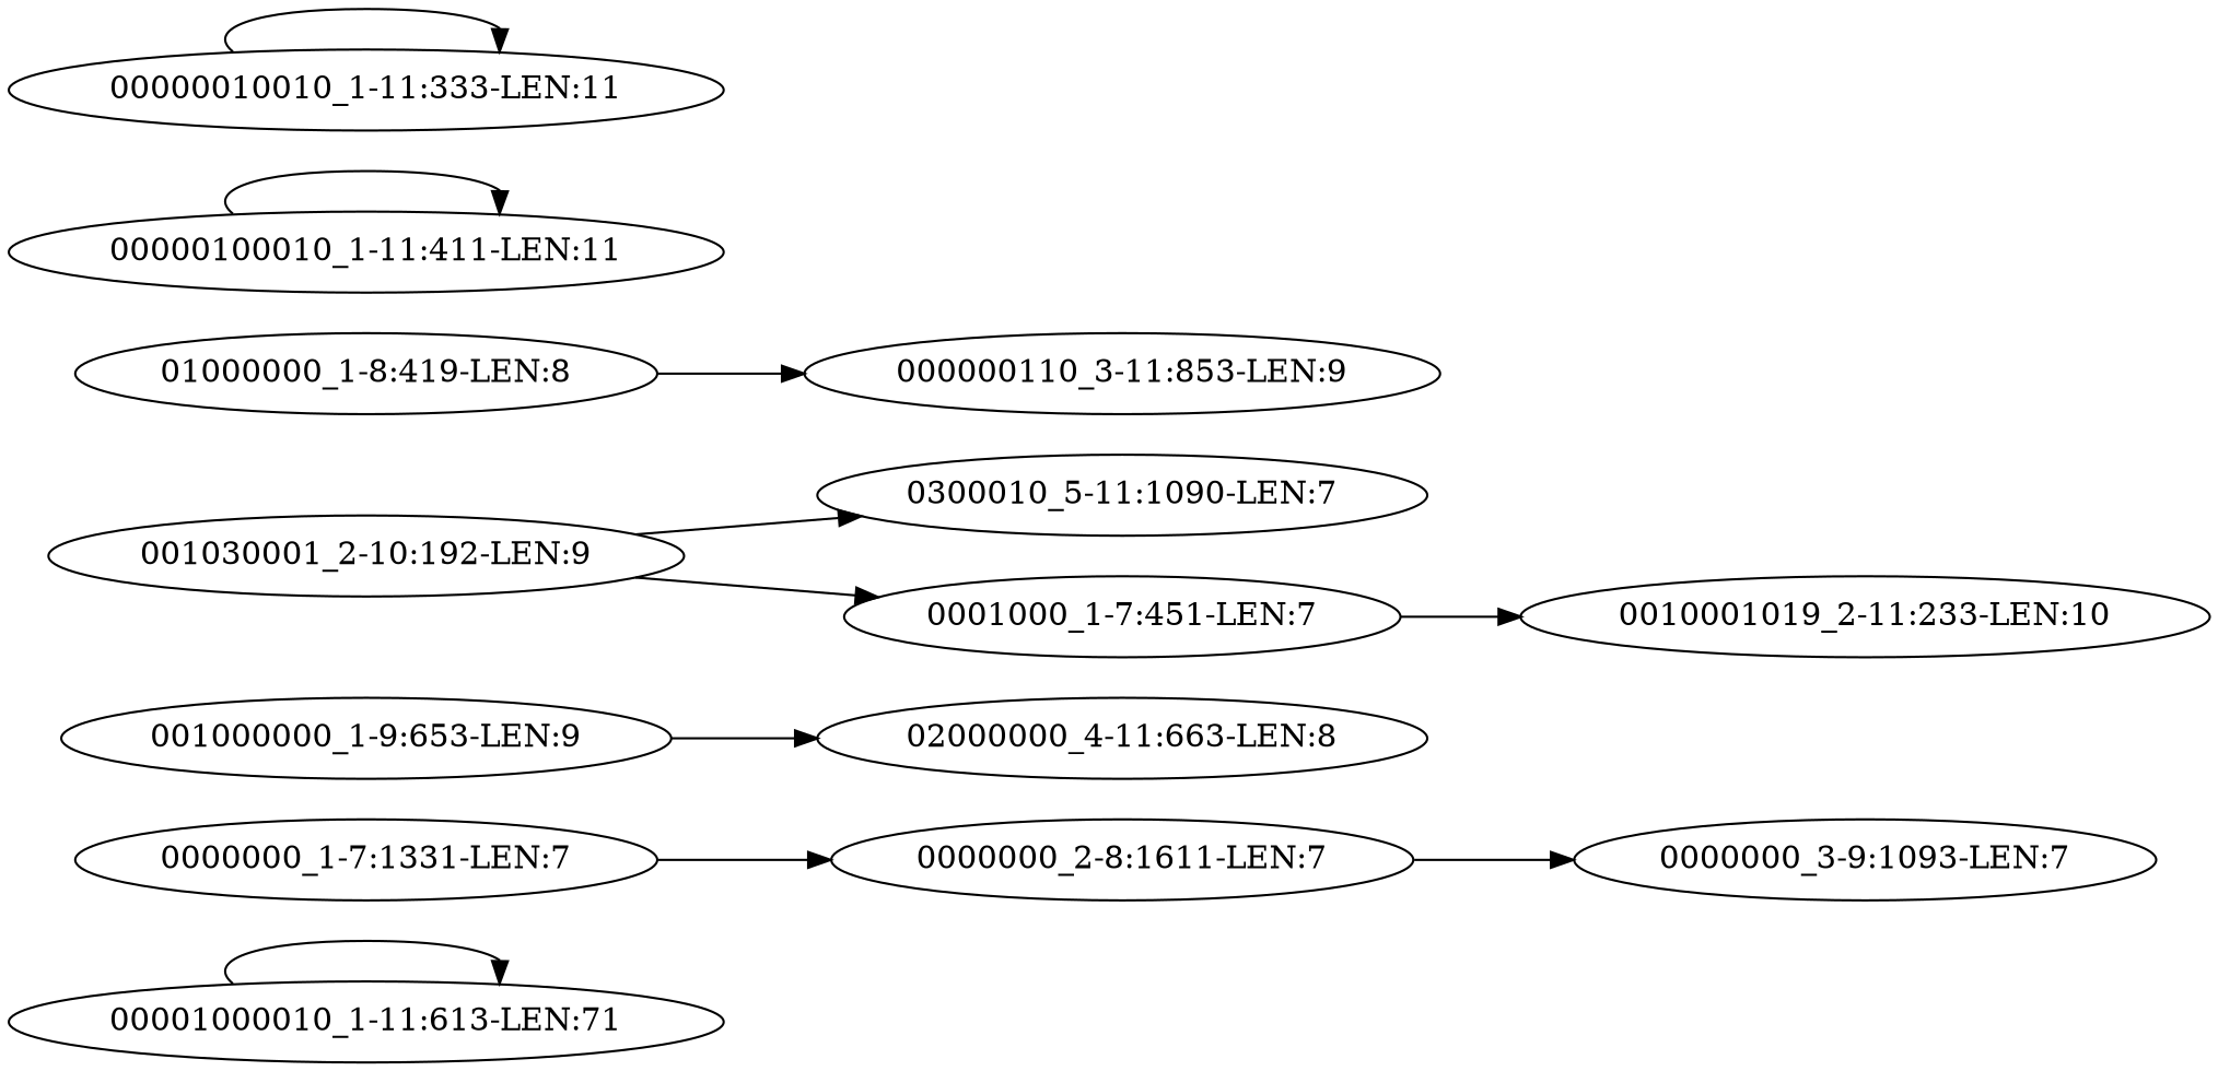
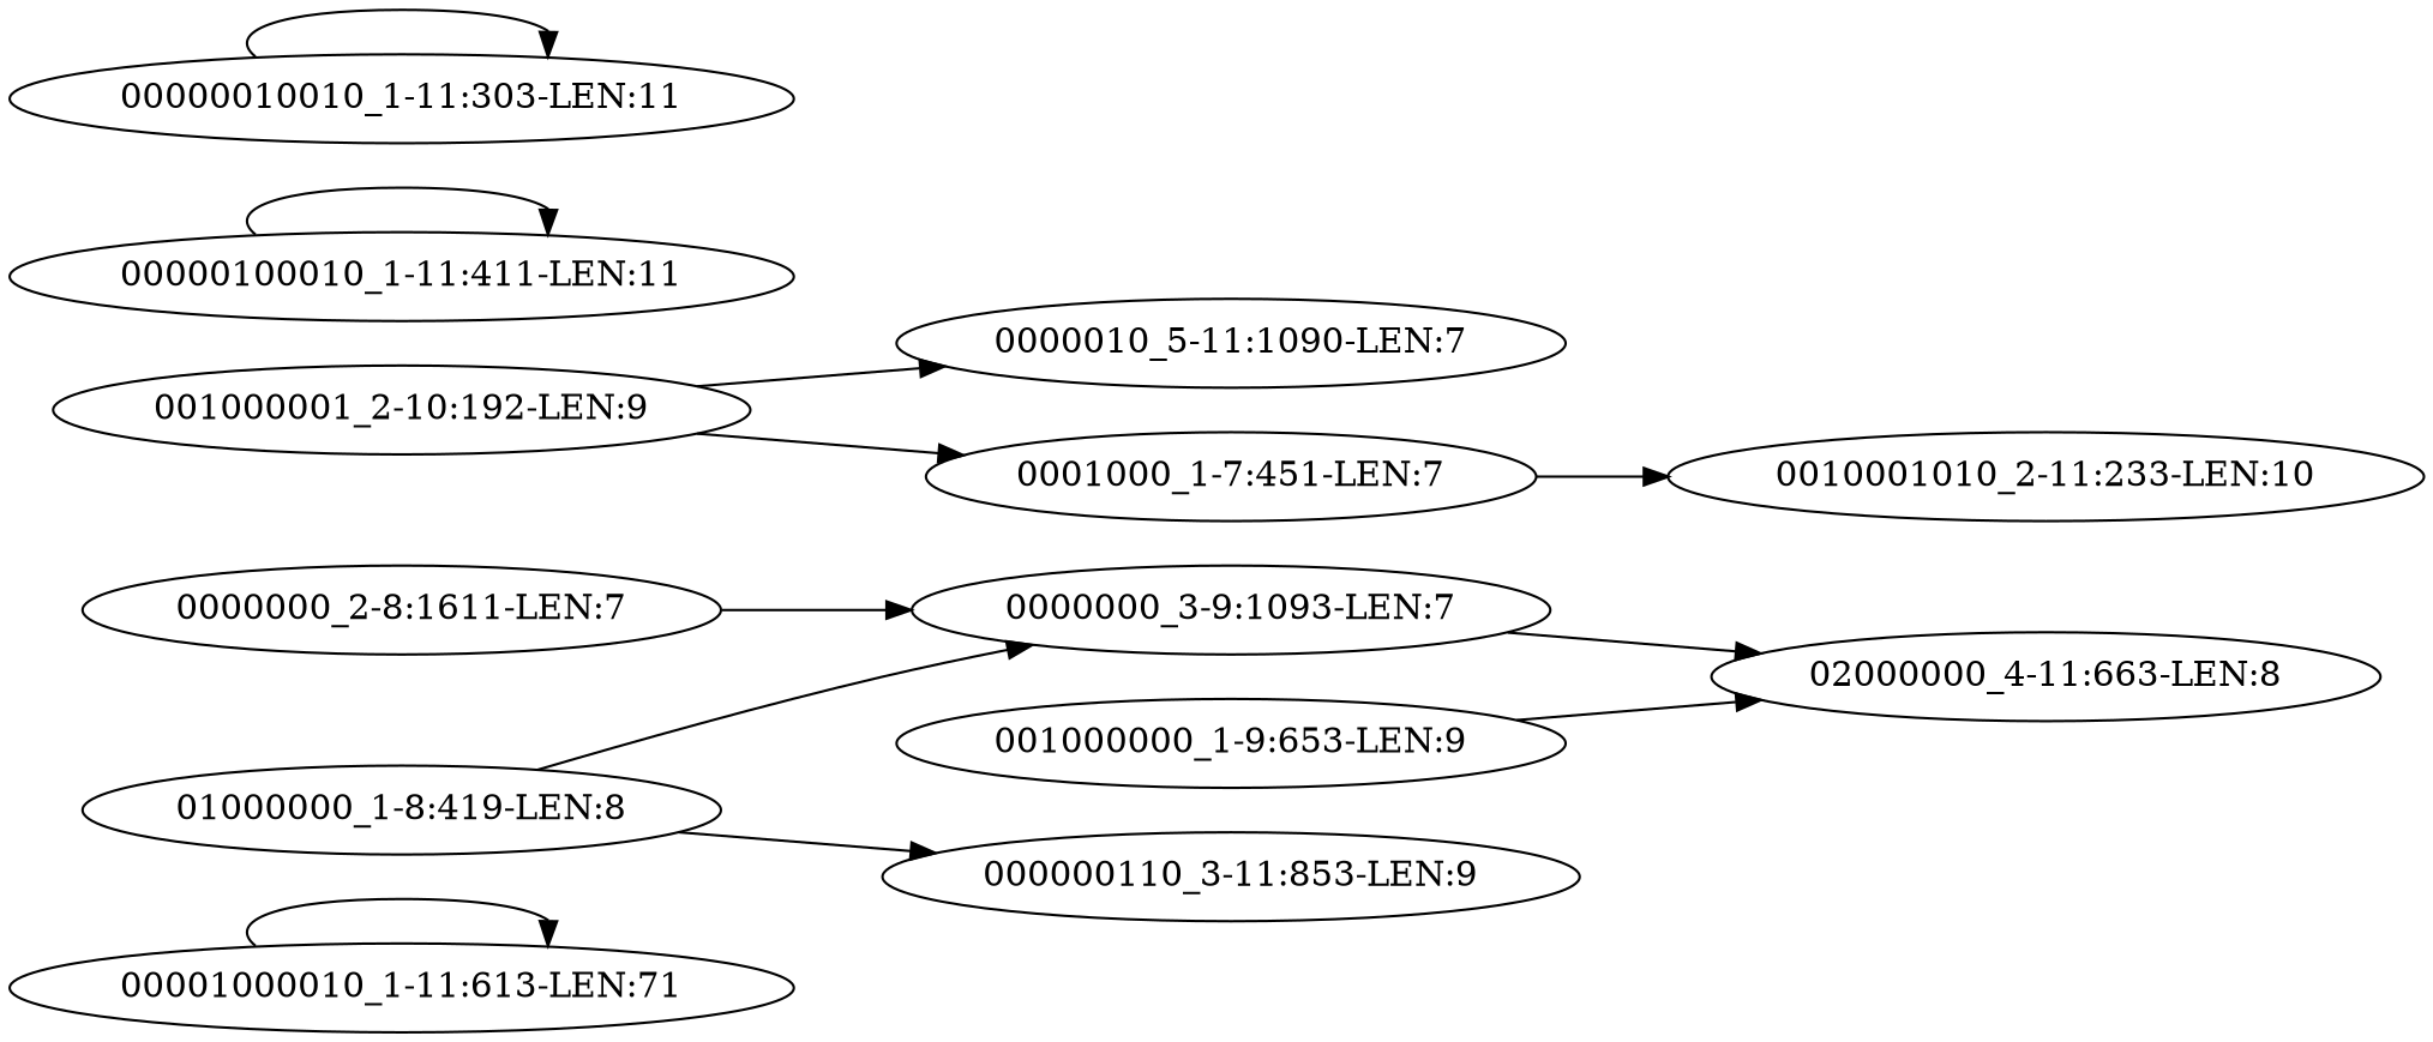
  digraph {
    rankdir=LR
    n1 [label="00001000010_1-11:613-LEN:71"]
-   "0000000_1-7:1331-LEN:7"
    "0000000_2-8:1611-LEN:7"
    "0000000_3-9:1093-LEN:7"
    n5 [label="02000000_4-11:663-LEN:8"]
-   "001000001_2-10:192-LEN:9" [label="001030001_2-10:192-LEN:9"]
-   "0000010_5-11:1090-LEN:7" [label="0300010_5-11:1090-LEN:7"]
+   "001000001_2-10:192-LEN:9"
+   "0000010_5-11:1090-LEN:7"
    "0001000_1-7:451-LEN:7"
-   "0010001010_2-11:233-LEN:10" [label="0010001019_2-11:233-LEN:10"]
+   "0010001010_2-11:233-LEN:10"
    "01000000_1-8:419-LEN:8"
    "000000110_3-11:853-LEN:9"
    n12 [label="001000000_1-9:653-LEN:9"]
    "00000100010_1-11:411-LEN:11"
-   "00000010010_1-11:333-LEN:11"
+   "00000010010_1-11:333-LEN:11" [label="00000010010_1-11:303-LEN:11"]
    n1 -> n1
-   "0000000_1-7:1331-LEN:7" -> "0000000_2-8:1611-LEN:7"
    "0000000_2-8:1611-LEN:7" -> "0000000_3-9:1093-LEN:7"
+   "0000000_3-9:1093-LEN:7" -> n5
    "001000001_2-10:192-LEN:9" -> "0000010_5-11:1090-LEN:7"
    "001000001_2-10:192-LEN:9" -> "0001000_1-7:451-LEN:7"
    "0001000_1-7:451-LEN:7" -> "0010001010_2-11:233-LEN:10"
+   "01000000_1-8:419-LEN:8" -> "0000000_3-9:1093-LEN:7"
    "01000000_1-8:419-LEN:8" -> "000000110_3-11:853-LEN:9"
    n12 -> n5
    "00000100010_1-11:411-LEN:11" -> "00000100010_1-11:411-LEN:11"
    "00000010010_1-11:333-LEN:11" -> "00000010010_1-11:333-LEN:11"
  }
